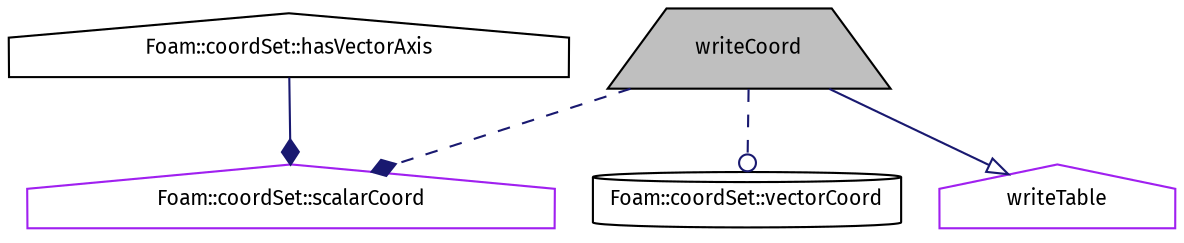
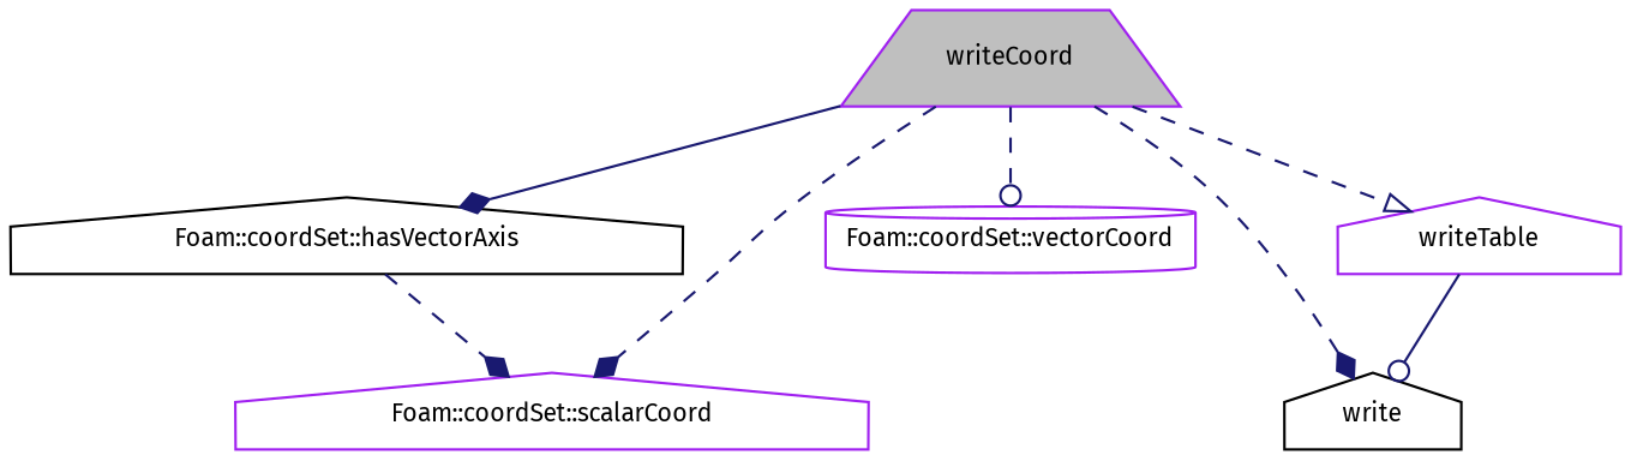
  digraph {
    fontname="Fira Sans"
    rankdir=TB
    node [color=black fontname="Fira Sans" fontsize=10 shape=house]
    edge [arrowhead=diamond color=midnightblue fontname="Fira Sans" fontsize=10 labelfontname=Helvetica labelfontsize=10 style=dashed]
-   n1 [fillcolor=grey75 fontcolor=black height=0.2 label=writeCoord shape=trapezium style=filled width=0.4]
+   n1 [color=purple fillcolor=grey75 fontcolor=black height=0.2 label=writeCoord shape=trapezium style=filled width=0.4]
    n2 [height=0.2 label="Foam::coordSet::hasVectorAxis" width=0.4]
    n3 [color=purple height=0.2 label="Foam::coordSet::scalarCoord" width=0.4]
-   n4 [height=0.2 label="Foam::coordSet::vectorCoord" shape=cylinder width=0.4]
+   n4 [color=purple height=0.2 label="Foam::coordSet::vectorCoord" shape=cylinder width=0.4]
+   n5 [height=0.2 label=write width=0.4]
    n6 [color=purple height=0.2 label=writeTable width=0.4]
+   n1 -> n2 [style=solid]
    n1 -> n3
    n1 -> n4 [arrowhead=odot]
-   n1 -> n6 [arrowhead=onormal style=solid]
-   n2 -> n3 [style=solid]
+   n1 -> n5
+   n1 -> n6 [arrowhead=onormal]
+   n2 -> n3
+   n6 -> n5 [arrowhead=odot style=solid]
  }
